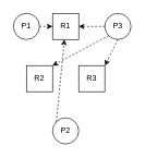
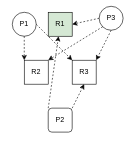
  <mxCell id="0" />
  <mxCell id="1" parent="0" />
  <mxCell id="2" value="P1" style="ellipse;whiteSpace=wrap;html=1;aspect=fixed;" vertex="1" parent="1"><mxGeometry x="20" y="20" width="40" height="40" as="geometry" /></mxCell>
- <mxCell id="3" value="R1" style="whiteSpace=wrap;html=1;aspect=fixed;" vertex="1" parent="1"><mxGeometry x="80" y="20" width="40" height="40" as="geometry" /></mxCell>
- <mxCell id="4" value="P3" style="ellipse;whiteSpace=wrap;html=1;aspect=fixed;" vertex="1" parent="1"><mxGeometry x="160" y="20" width="40" height="40" as="geometry" /></mxCell>
+ <mxCell id="3" value="R1" style="whiteSpace=wrap;html=1;aspect=fixed;fillColor=#d5e8d4;" vertex="1" parent="1"><mxGeometry x="80" y="20" width="40" height="40" as="geometry" /></mxCell>
+ <mxCell id="4" value="P3" style="ellipse;whiteSpace=wrap;html=1;aspect=fixed;" vertex="1" parent="1"><mxGeometry x="165" y="10" width="40" height="40" as="geometry" /></mxCell>
  <mxCell id="5" value="R2" style="whiteSpace=wrap;html=1;aspect=fixed;" vertex="1" parent="1"><mxGeometry x="40" y="100" width="40" height="40" as="geometry" /></mxCell>
  <mxCell id="6" value="R3" style="whiteSpace=wrap;html=1;aspect=fixed;" vertex="1" parent="1"><mxGeometry x="120" y="100" width="40" height="40" as="geometry" /></mxCell>
- <mxCell id="7" value="P2" style="ellipse;whiteSpace=wrap;html=1;aspect=fixed;" vertex="1" parent="1"><mxGeometry x="80" y="180" width="40" height="40" as="geometry" /></mxCell>
+ <mxCell id="7" value="P2" style="whiteSpace=wrap;html=1;aspect=fixed;rounded=1;" vertex="1" parent="1"><mxGeometry x="80" y="180" width="40" height="40" as="geometry" /></mxCell>
+ <mxCell id="8" value="" style="endArrow=classic;html=1;rounded=0;dashed=1;exitX=1;exitY=0;exitDx=0;exitDy=0;entryX=0.5;entryY=1;entryDx=0;entryDy=0;" edge="1" parent="1" source="7" target="6"><mxGeometry width="50" height="50" relative="1" as="geometry"><mxPoint x="180" y="180" as="sourcePoint" /><mxPoint x="230" y="130" as="targetPoint" /></mxGeometry></mxCell>
  <mxCell id="9" value="" style="endArrow=classic;html=1;rounded=0;dashed=1;exitX=0;exitY=0;exitDx=0;exitDy=0;" edge="1" parent="1" source="7" target="3"><mxGeometry width="50" height="50" relative="1" as="geometry"><mxPoint x="30" y="320" as="sourcePoint" /><mxPoint x="80" y="270" as="targetPoint" /></mxGeometry></mxCell>
  <mxCell id="10" value="" style="endArrow=classic;html=1;rounded=0;dashed=1;exitX=0.5;exitY=1;exitDx=0;exitDy=0;entryX=1;entryY=0;entryDx=0;entryDy=0;" edge="1" parent="1" source="4" target="6"><mxGeometry width="50" height="50" relative="1" as="geometry"><mxPoint x="370" y="170" as="sourcePoint" /><mxPoint x="420" y="120" as="targetPoint" /></mxGeometry></mxCell>
+ <mxCell id="11" value="" style="endArrow=classic;html=1;rounded=0;dashed=1;exitX=0.5;exitY=1;exitDx=0;exitDy=0;entryX=0;entryY=0;entryDx=0;entryDy=0;" edge="1" parent="1" source="2" target="5"><mxGeometry width="50" height="50" relative="1" as="geometry"><mxPoint x="10" y="360" as="sourcePoint" /><mxPoint x="60" y="310" as="targetPoint" /></mxGeometry></mxCell>
  <mxCell id="12" value="" style="endArrow=classic;html=1;rounded=0;dashed=1;exitX=0;exitY=1;exitDx=0;exitDy=0;entryX=1;entryY=0;entryDx=0;entryDy=0;" edge="1" parent="1" source="4" target="5"><mxGeometry width="50" height="50" relative="1" as="geometry"><mxPoint x="280" y="200" as="sourcePoint" /><mxPoint x="330" y="150" as="targetPoint" /></mxGeometry></mxCell>
- <mxCell id="13" value="" style="endArrow=classic;html=1;rounded=0;dashed=1;exitX=1;exitY=0.5;exitDx=0;exitDy=0;entryX=0;entryY=0.5;entryDx=0;entryDy=0;" edge="1" parent="1" source="2" target="3"><mxGeometry width="50" height="50" relative="1" as="geometry"><mxPoint x="40" y="280" as="sourcePoint" /><mxPoint x="90" y="230" as="targetPoint" /></mxGeometry></mxCell>
+ <mxCell id="13" value="" style="endArrow=classic;html=1;rounded=0;dashed=1;exitX=1;exitY=0.5;exitDx=0;exitDy=0;" edge="1" parent="1" source="2" target="6"><mxGeometry width="50" height="50" relative="1" as="geometry"><mxPoint x="40" y="280" as="sourcePoint" /><mxPoint x="90" y="230" as="targetPoint" /></mxGeometry></mxCell>
  <mxCell id="14" value="" style="endArrow=classic;html=1;rounded=0;dashed=1;entryX=1;entryY=0.5;entryDx=0;entryDy=0;exitX=0;exitY=0.5;exitDx=0;exitDy=0;" edge="1" parent="1" source="4" target="3"><mxGeometry width="50" height="50" relative="1" as="geometry"><mxPoint x="250" y="90" as="sourcePoint" /><mxPoint x="300" y="40" as="targetPoint" /></mxGeometry></mxCell>
